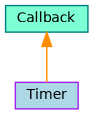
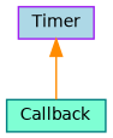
  digraph {
    node [fontname=Helvetica fontsize=10 shape=box style=filled]
    n1 [color=purple fillcolor=lightblue fontcolor=black height=0.2 label=Timer width=0.4]
    n2 [color=teal fillcolor=aquamarine height=0.2 label=Callback width=0.4]
-   n2 -> n1 [color=darkorange dir=back fontname=Helvetica fontsize=10 labelfontname=Helvetica labelfontsize=10 style=solid]
+   n1 -> n2 [color=darkorange dir=back fontname=Helvetica fontsize=10 labelfontname=Helvetica labelfontsize=10 style=solid]
  }
